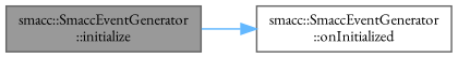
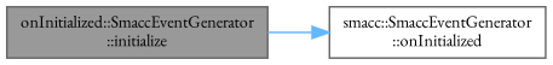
  digraph {
    rankdir=LR
    fontname="EB Garamond"
    node [fontname="EB Garamond" fontsize=10 shape=box style=filled]
-   n1 [color=gray40 fillcolor=grey60 fontcolor=black height=0.2 label="smacc::SmaccEventGenerator\l::initialize" width=0.4]
+   n1 [color=gray40 fillcolor=grey60 fontcolor=black height=0.2 label="onInitialized::SmaccEventGenerator\l::initialize" width=0.4]
    n2 [color=grey40 fillcolor=white height=0.2 label="smacc::SmaccEventGenerator\l::onInitialized" width=0.4]
    n1 -> n2 [color=steelblue1 fontname="EB Garamond" fontsize=10 labelfontname=Helvetica labelfontsize=10 style=solid]
  }
